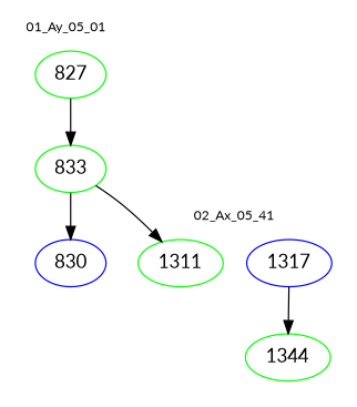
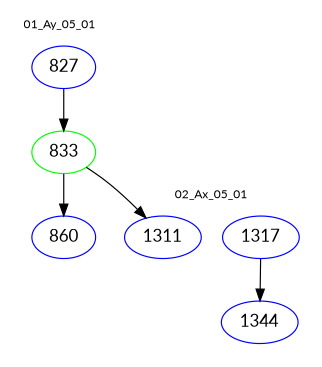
  digraph {
    fontname=Lato
    node [color=blue fontname=Lato]
    edge [color=black fontname=Lato]
-   n1 [color=green label=827]
-   n2 [label=830]
+   n1 [label=827]
+   n2 [label=860]
    n3 [color=green label=833]
    n4 [label=1317]
-   n5 [color=green label=1311]
-   n6 [color=green label=1344]
+   n5 [label=1311]
+   n6 [label=1344]
    subgraph cluster_1 {
      color=white
      fontsize=10
      label="01_Ay_05_01"
      n1
      n2
      n3
    }
    subgraph cluster_2 {
      color=white
      fontsize=10
-     label="02_Ax_05_41"
+     label="02_Ax_05_01"
      n4
      n5
      n6
    }
    n1 -> n3
    n3 -> n2
    n3 -> n5
    n4 -> n6
  }
